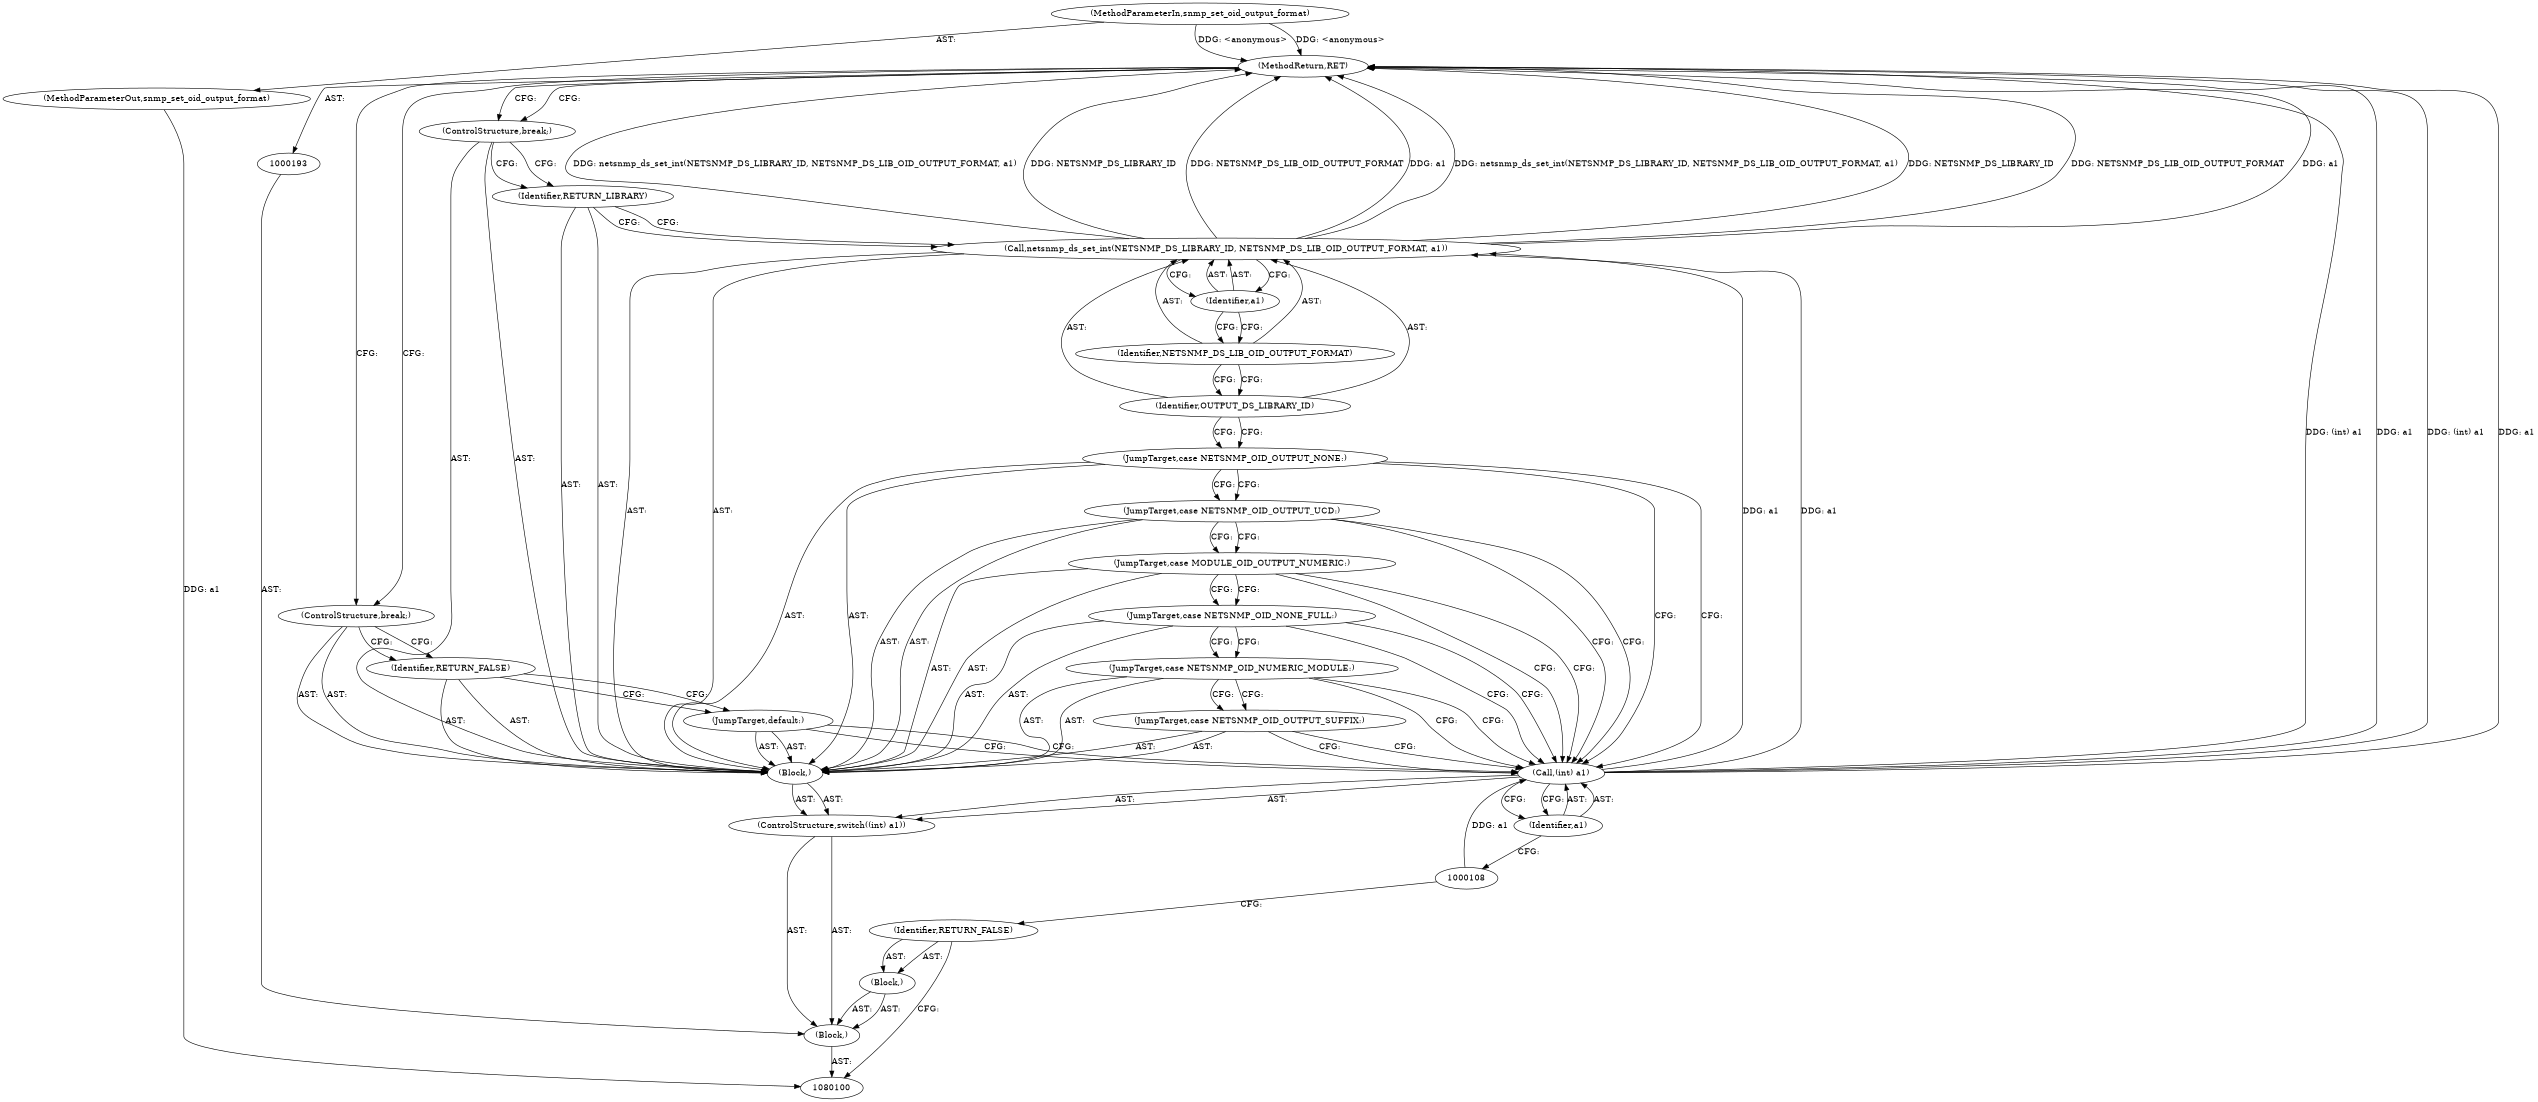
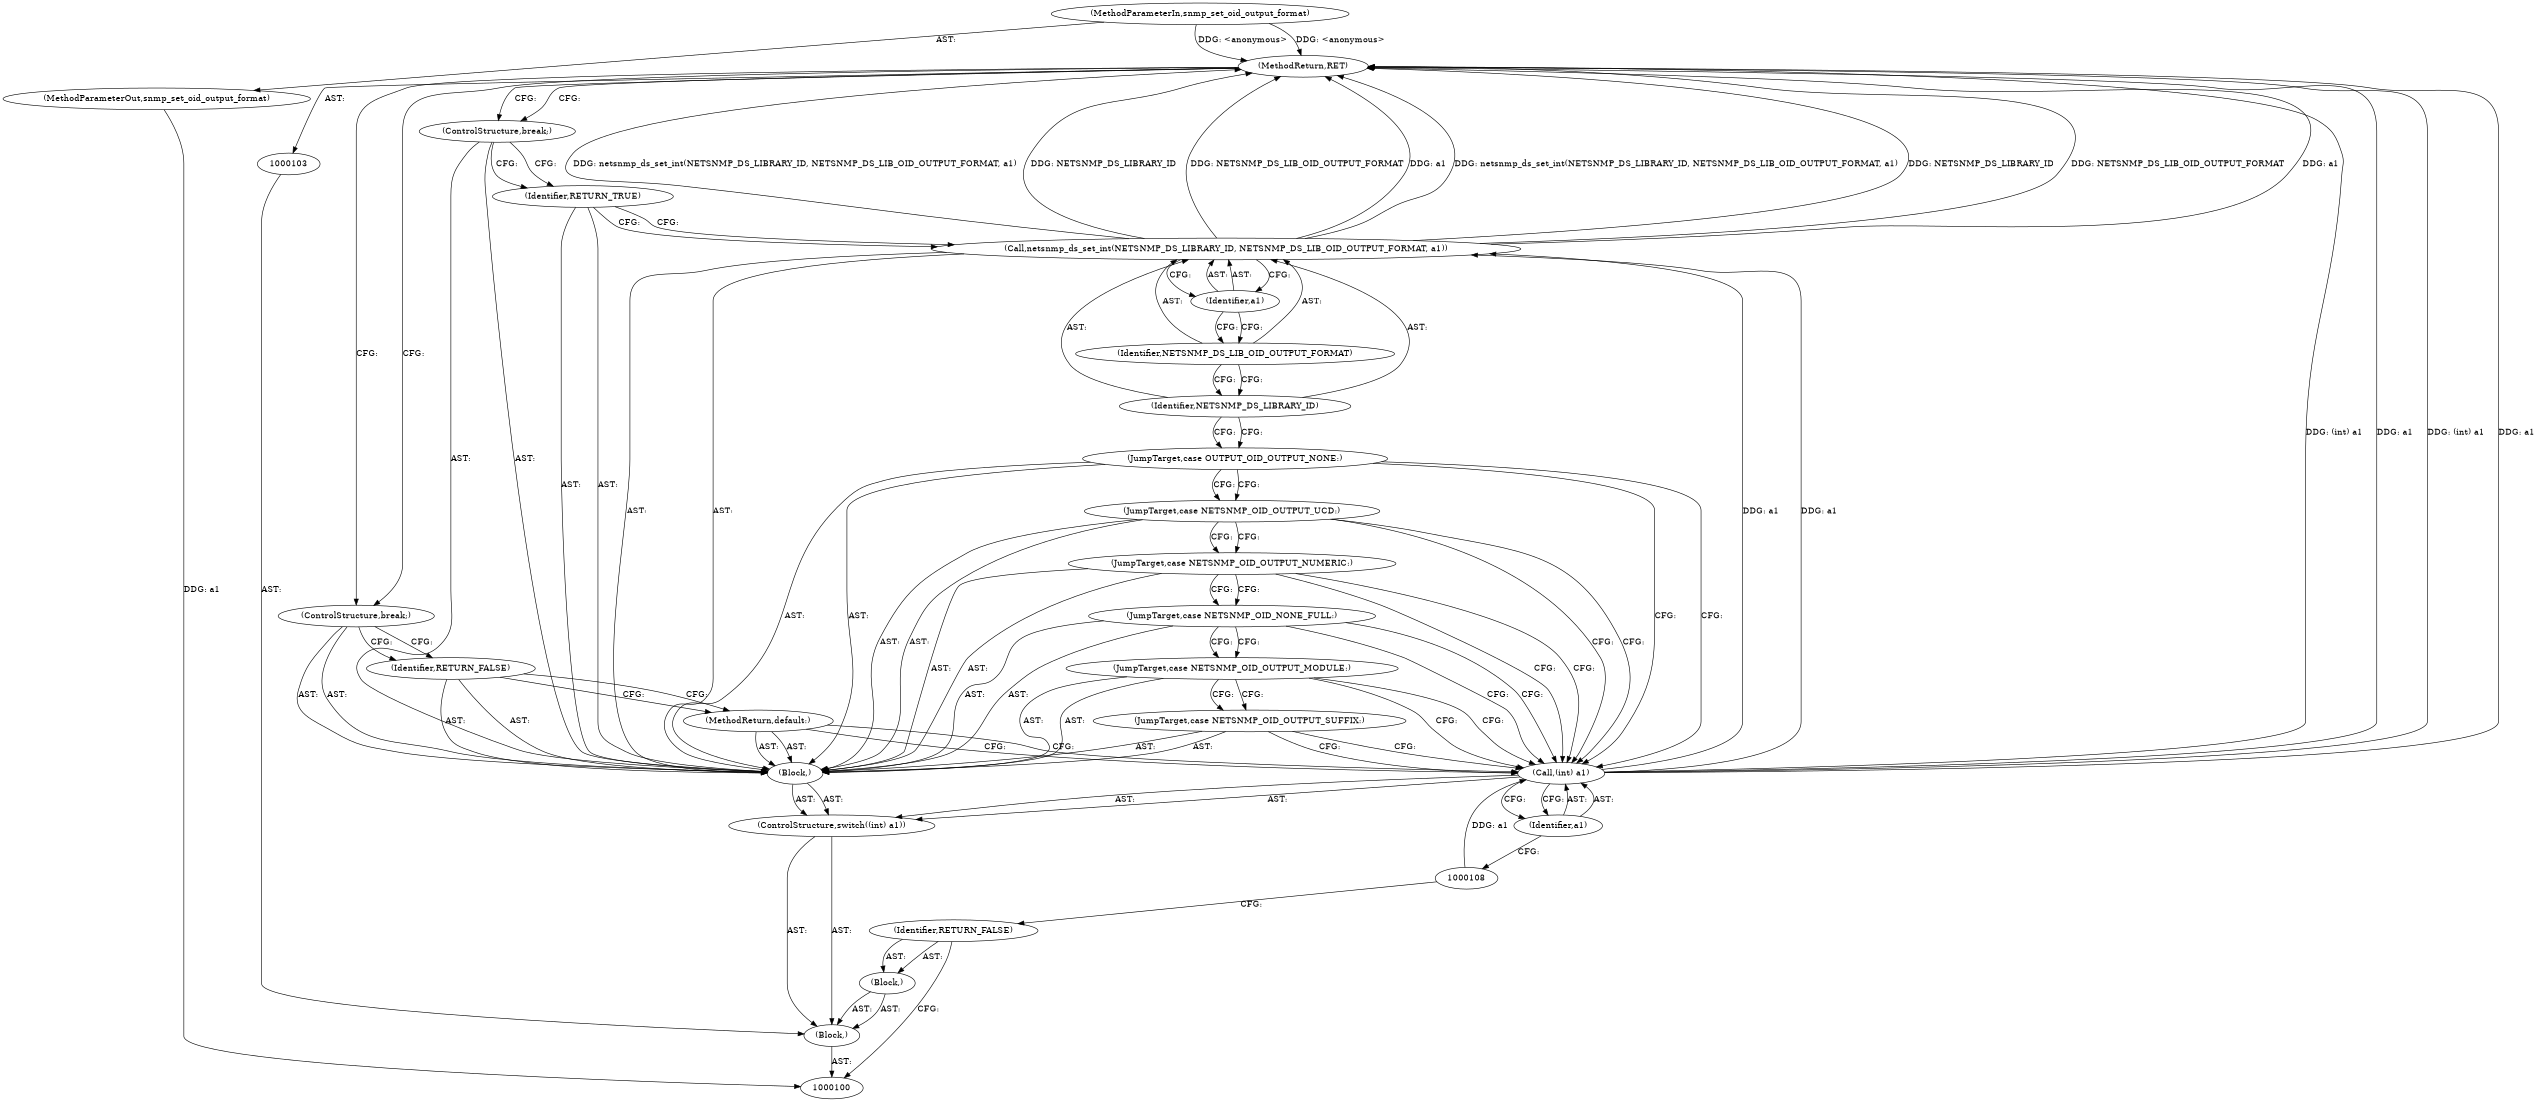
  digraph {
    n1 [label="(MethodReturn,RET)"]
    n2 [label="(ControlStructure,break;)"]
    n3 [label="(ControlStructure,break;)"]
-   1000103 [label=1000193]
+   1000103
    n5 [label="(Block,)"]
-   n6 [label="(Identifier,RETURN_LIBRARY)"]
+   n6 [label="(Identifier,RETURN_TRUE)"]
    n7 [label="(Identifier,RETURN_FALSE)"]
    n8 [label="(MethodParameterIn,snmp_set_oid_output_format)"]
    n9 [label="(MethodParameterOut,snmp_set_oid_output_format)"]
-   1000100 [label=1080100]
+   1000100
    n11 [label="(JumpTarget,case NETSNMP_OID_OUTPUT_SUFFIX:)"]
    n12 [label="(Call,(int) a1)"]
    n13 [label="(ControlStructure,switch((int) a1))"]
    n14 [label="(Call,netsnmp_ds_set_int(NETSNMP_DS_LIBRARY_ID, NETSNMP_DS_LIB_OID_OUTPUT_FORMAT, a1))"]
    n15 [label="(Identifier,a1)"]
-   n16 [label="(JumpTarget,case NETSNMP_OID_NUMERIC_MODULE:)"]
+   n16 [label="(JumpTarget,case NETSNMP_OID_OUTPUT_MODULE:)"]
    n17 [label="(JumpTarget,case NETSNMP_OID_NONE_FULL:)"]
-   n18 [label="(JumpTarget,case MODULE_OID_OUTPUT_NUMERIC:)"]
+   n18 [label="(JumpTarget,case NETSNMP_OID_OUTPUT_NUMERIC:)"]
    n19 [label="(JumpTarget,case NETSNMP_OID_OUTPUT_UCD:)"]
-   n20 [label="(JumpTarget,case NETSNMP_OID_OUTPUT_NONE:)"]
-   n21 [label="(Identifier,OUTPUT_DS_LIBRARY_ID)"]
+   n20 [label="(JumpTarget,case OUTPUT_OID_OUTPUT_NONE:)"]
+   n21 [label="(Identifier,NETSNMP_DS_LIBRARY_ID)"]
    n22 [label="(Identifier,a1)"]
    n23 [label="(Identifier,NETSNMP_DS_LIB_OID_OUTPUT_FORMAT)"]
-   n24 [label="(JumpTarget,default:)"]
+   n24 [label="(MethodReturn,default:)"]
    n25 [label="(Block,)"]
    n26 [label="(Block,)"]
    n27 [label="(Identifier,RETURN_FALSE)"]
    1000108
    n1 -> n2 [label="CFG: "]
    n1 -> n2 [label="CFG: "]
    n1 -> n3 [label="CFG: "]
    n1 -> n3 [label="CFG: "]
    n1 -> 1000103 [label="AST: "]
    n2 -> n5 [label="AST: "]
    n2 -> n5 [label="AST: "]
    n2 -> n6 [label="CFG: "]
    n2 -> n6 [label="CFG: "]
    n3 -> n5 [label="AST: "]
    n3 -> n5 [label="AST: "]
    n3 -> n7 [label="CFG: "]
    n3 -> n7 [label="CFG: "]
    1000103 -> n25 [label="AST: "]
    n5 -> n13 [label="AST: "]
    n5 -> n13 [label="AST: "]
    n6 -> n5 [label="AST: "]
    n6 -> n5 [label="AST: "]
    n6 -> n14 [label="CFG: "]
    n6 -> n14 [label="CFG: "]
    n7 -> n5 [label="AST: "]
    n7 -> n5 [label="AST: "]
    n7 -> n24 [label="CFG: "]
    n7 -> n24 [label="CFG: "]
    n8 -> n1 [label="DDG: <anonymous>"]
    n8 -> n1 [label="DDG: <anonymous>"]
    n8 -> n9 [label="AST: "]
    n9 -> 1000100 [label="DDG: a1"]
    n11 -> n5 [label="AST: "]
    n11 -> n5 [label="AST: "]
    n11 -> n12 [label="CFG: "]
    n11 -> n12 [label="CFG: "]
    n12 -> n1 [label="DDG: (int) a1"]
    n12 -> n1 [label="DDG: a1"]
    n12 -> n1 [label="DDG: (int) a1"]
    n12 -> n1 [label="DDG: a1"]
    n12 -> n13 [label="AST: "]
    n12 -> n13 [label="AST: "]
    n12 -> n14 [label="DDG: a1"]
    n12 -> n14 [label="DDG: a1"]
    n12 -> n15 [label="CFG: "]
    n12 -> n15 [label="CFG: "]
    n13 -> n25 [label="AST: "]
    n13 -> n25 [label="AST: "]
    n14 -> n1 [label="DDG: netsnmp_ds_set_int(NETSNMP_DS_LIBRARY_ID, NETSNMP_DS_LIB_OID_OUTPUT_FORMAT, a1)"]
    n14 -> n1 [label="DDG: NETSNMP_DS_LIBRARY_ID"]
    n14 -> n1 [label="DDG: NETSNMP_DS_LIB_OID_OUTPUT_FORMAT"]
    n14 -> n1 [label="DDG: a1"]
    n14 -> n1 [label="DDG: netsnmp_ds_set_int(NETSNMP_DS_LIBRARY_ID, NETSNMP_DS_LIB_OID_OUTPUT_FORMAT, a1)"]
    n14 -> n1 [label="DDG: NETSNMP_DS_LIBRARY_ID"]
    n14 -> n1 [label="DDG: NETSNMP_DS_LIB_OID_OUTPUT_FORMAT"]
    n14 -> n1 [label="DDG: a1"]
    n14 -> n5 [label="AST: "]
    n14 -> n5 [label="AST: "]
    n14 -> n22 [label="CFG: "]
    n14 -> n22 [label="CFG: "]
    n15 -> n12 [label="AST: "]
    n15 -> n12 [label="AST: "]
    n15 -> 1000108 [label="CFG: "]
    n16 -> n5 [label="AST: "]
    n16 -> n5 [label="AST: "]
    n16 -> n11 [label="CFG: "]
    n16 -> n11 [label="CFG: "]
    n16 -> n12 [label="CFG: "]
    n16 -> n12 [label="CFG: "]
    n17 -> n5 [label="AST: "]
    n17 -> n5 [label="AST: "]
    n17 -> n12 [label="CFG: "]
    n17 -> n12 [label="CFG: "]
    n17 -> n16 [label="CFG: "]
    n17 -> n16 [label="CFG: "]
    n18 -> n5 [label="AST: "]
    n18 -> n5 [label="AST: "]
    n18 -> n12 [label="CFG: "]
    n18 -> n12 [label="CFG: "]
    n18 -> n17 [label="CFG: "]
    n18 -> n17 [label="CFG: "]
    n19 -> n5 [label="AST: "]
    n19 -> n5 [label="AST: "]
    n19 -> n12 [label="CFG: "]
    n19 -> n12 [label="CFG: "]
    n19 -> n18 [label="CFG: "]
    n19 -> n18 [label="CFG: "]
    n20 -> n5 [label="AST: "]
    n20 -> n5 [label="AST: "]
    n20 -> n12 [label="CFG: "]
    n20 -> n12 [label="CFG: "]
    n20 -> n19 [label="CFG: "]
    n20 -> n19 [label="CFG: "]
    n21 -> n14 [label="AST: "]
    n21 -> n14 [label="AST: "]
    n21 -> n20 [label="CFG: "]
    n21 -> n20 [label="CFG: "]
    n22 -> n14 [label="AST: "]
    n22 -> n14 [label="AST: "]
    n22 -> n23 [label="CFG: "]
    n22 -> n23 [label="CFG: "]
    n23 -> n14 [label="AST: "]
    n23 -> n14 [label="AST: "]
    n23 -> n21 [label="CFG: "]
    n23 -> n21 [label="CFG: "]
    n24 -> n5 [label="AST: "]
    n24 -> n5 [label="AST: "]
    n24 -> n12 [label="CFG: "]
    n24 -> n12 [label="CFG: "]
    n25 -> 1000100 [label="AST: "]
    n26 -> n25 [label="AST: "]
    n26 -> n25 [label="AST: "]
    n27 -> 1000100 [label="CFG: "]
    n27 -> n26 [label="AST: "]
    n27 -> n26 [label="AST: "]
    1000108 -> n12 [label="DDG: a1"]
    1000108 -> n27 [label="CFG: "]
  }
